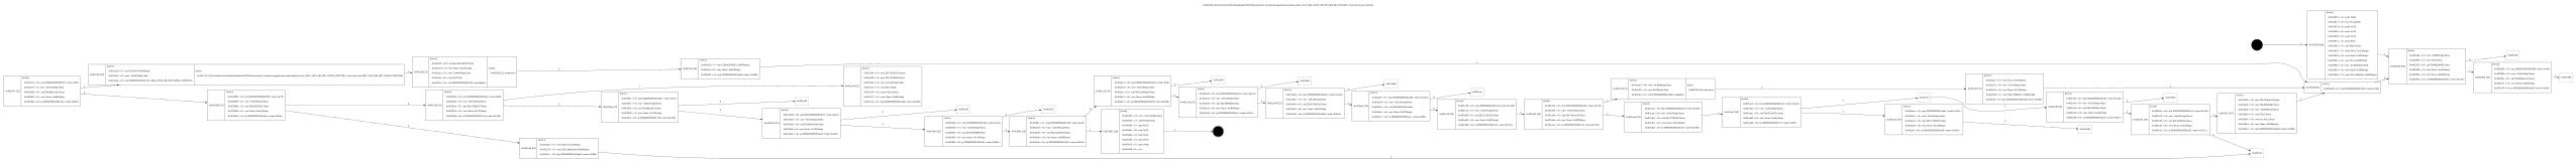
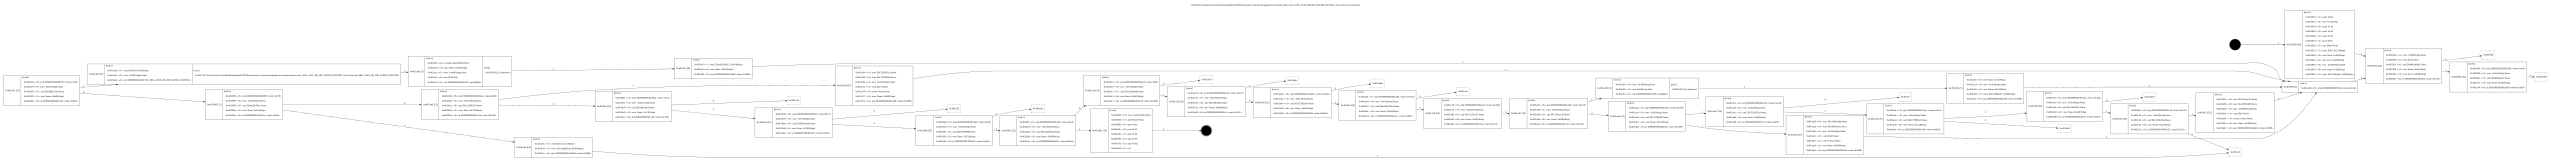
  digraph {
    fontname=Nunito
    label="0x401920 (/mnt/c/Users/mathe/Desktop/tcc/POCII/binaries/extr_linuxdriversgpudrmmsmadrenoa5xx.xml.h_REG_A5XX_RB_MRT_BLEND_CONTROL_Final-ollvm.out::main(0))"
    labelloc=t
    rankdir=LR
    node [fontname=Nunito shape=record]
    edge [fontname=Nunito]
    Entry [fillcolor=black height=0.3 shape=circle style=filled width=0.3]
    n2 [label="{\n     0x401920 [45]\l\n     | [instrs]\l\n     &nbsp;&nbsp;0x401920 \<+1\>: push %rbp\l\n     &nbsp;&nbsp;0x401921 \<+3\>: mov %rsp,%rbp\l\n     &nbsp;&nbsp;0x401924 \<+2\>: push %r15\l\n     &nbsp;&nbsp;0x401926 \<+2\>: push %r14\l\n     &nbsp;&nbsp;0x401928 \<+2\>: push %r12\l\n     &nbsp;&nbsp;0x40192a \<+1\>: push %rbx\l\n     &nbsp;&nbsp;0x40192b \<+7\>: sub $0xa0,%rsp\l\n     &nbsp;&nbsp;0x401932 \<+7\>: movl $0x0,-0x2c(%rbp)\l\n     &nbsp;&nbsp;0x401939 \<+3\>: mov %edi,-0x30(%rbp)\l\n     &nbsp;&nbsp;0x40193c \<+4\>: mov %rsi,-0x38(%rbp)\l\n     &nbsp;&nbsp;0x401940 \<+3\>: mov -0x30(%rbp),%edi\l\n     &nbsp;&nbsp;0x401943 \<+3\>: mov %edi,-0x28(%rbp)\l\n     &nbsp;&nbsp;0x401946 \<+7\>: movl $0x7e5bcf6e,-0x58(%rbp)\l\n  }"]
    n3 [label="{\n     0x40194d [23]\l\n     | [instrs]\l\n     &nbsp;&nbsp;0x40194d \<+3\>: mov -0x58(%rbp),%eax\l\n     &nbsp;&nbsp;0x401950 \<+2\>: mov %eax,%ecx\l\n     &nbsp;&nbsp;0x401952 \<+6\>: sub $0x88cbb661,%ecx\l\n     &nbsp;&nbsp;0x401958 \<+3\>: mov %eax,-0x5c(%rbp)\l\n     &nbsp;&nbsp;0x40195b \<+3\>: mov %ecx,-0x60(%rbp)\l\n     &nbsp;&nbsp;0x40195e \<+6\>: je 0000000000401e94 \<main+0x574\>\l\n  }"]
    n4 [label="{\n     0x401e94\l\n  }" style=dashed]
    n5 [label="{\n     0x401964 [22]\l\n     | [instrs]\l\n     &nbsp;&nbsp;0x401964 \<+5\>: jmp 0000000000401969 \<main+0x49\>\l\n     &nbsp;&nbsp;0x401969 \<+3\>: mov -0x5c(%rbp),%eax\l\n     &nbsp;&nbsp;0x40196c \<+5\>: sub $0x8b0eaee1,%eax\l\n     &nbsp;&nbsp;0x401971 \<+3\>: mov %eax,-0x64(%rbp)\l\n     &nbsp;&nbsp;0x401974 \<+6\>: je 0000000000401d08 \<main+0x3e8\>\l\n  }"]
    n6 [label="{\n     0x401d08\l\n  }" style=dashed]
    n7 [label="{\n     0x40197a [22]\l\n     | [instrs]\l\n     &nbsp;&nbsp;0x40197a \<+5\>: jmp 000000000040197f \<main+0x5f\>\l\n     &nbsp;&nbsp;0x40197f \<+3\>: mov -0x5c(%rbp),%eax\l\n     &nbsp;&nbsp;0x401982 \<+5\>: sub $0x999ca1dc,%eax\l\n     &nbsp;&nbsp;0x401987 \<+3\>: mov %eax,-0x68(%rbp)\l\n     &nbsp;&nbsp;0x40198a \<+6\>: je 0000000000401cd0 \<main+0x3b0\>\l\n  }"]
    n8 [label="{\n     0x401cd0 [15]\l\n     | [instrs]\l\n     &nbsp;&nbsp;0x401cd0 \<+7\>: movl $0x64,-0x40(%rbp)\l\n     &nbsp;&nbsp;0x401cd7 \<+3\>: mov -0x40(%rbp),%edi\l\n     &nbsp;&nbsp;0x401cda \<+5\>: call 0000000000401710 \<REG_A5XX_RB_MRT_BLEND_CONTROL\>\l\n     | [calls]\l\n     &nbsp;&nbsp;0x401710 \{1\} (/mnt/c/Users/mathe/Desktop/tcc/POCII/binaries/extr_linuxdriversgpudrmmsmadrenoa5xx.xml.h_REG_A5XX_RB_MRT_BLEND_CONTROL_Final-ollvm.out::REG_A5XX_RB_MRT_BLEND_CONTROL)\l\n  }"]
    n9 [label="{\n     0x401990 [22]\l\n     | [instrs]\l\n     &nbsp;&nbsp;0x401990 \<+5\>: jmp 0000000000401995 \<main+0x75\>\l\n     &nbsp;&nbsp;0x401995 \<+3\>: mov -0x5c(%rbp),%eax\l\n     &nbsp;&nbsp;0x401998 \<+5\>: sub $0xa0334911,%eax\l\n     &nbsp;&nbsp;0x40199d \<+3\>: mov %eax,-0x6c(%rbp)\l\n     &nbsp;&nbsp;0x4019a0 \<+6\>: je 0000000000401e6e \<main+0x54e\>\l\n  }"]
    Exit [fillcolor=black height=0.3 peripheries=2 shape=circle style=filled width=0.3]
    n11 [label="{\n     0x401cdf [23]\l\n     | [instrs]\l\n     &nbsp;&nbsp;0x401cdf \<+10\>: movabs $0x4020f2,%rdi\l\n     &nbsp;&nbsp;0x401ce9 \<+3\>: mov %eax,-0x44(%rbp)\l\n     &nbsp;&nbsp;0x401cec \<+3\>: mov -0x44(%rbp),%esi\l\n     &nbsp;&nbsp;0x401cef \<+2\>: mov $0x0,%al\l\n     &nbsp;&nbsp;0x401cf1 \<+5\>: call 0000000000401030 \<printf@plt\>\l\n     | [calls]\l\n     &nbsp;&nbsp;0x401030 \{1\} (unknown)\l\n  }"]
    n12 [label="{\n     0x401e6e [19]\l\n     | [instrs]\l\n     &nbsp;&nbsp;0x401e6e \<+7\>: movl $0x0,-0x2c(%rbp)\l\n     &nbsp;&nbsp;0x401e75 \<+7\>: movl $0x1de0d2ed,-0x58(%rbp)\l\n     &nbsp;&nbsp;0x401e7c \<+5\>: jmp 0000000000401eb8 \<main+0x598\>\l\n  }"]
    n13 [label="{\n     0x4019a6 [22]\l\n     | [instrs]\l\n     &nbsp;&nbsp;0x4019a6 \<+5\>: jmp 00000000004019ab \<main+0x8b\>\l\n     &nbsp;&nbsp;0x4019ab \<+3\>: mov -0x5c(%rbp),%eax\l\n     &nbsp;&nbsp;0x4019ae \<+5\>: sub $0xc3368a37,%eax\l\n     &nbsp;&nbsp;0x4019b3 \<+3\>: mov %eax,-0x70(%rbp)\l\n     &nbsp;&nbsp;0x4019b6 \<+6\>: je 0000000000401c64 \<main+0x344\>\l\n  }"]
    n14 [label="{\n     0x401cf6 [18]\l\n     | [instrs]\l\n     &nbsp;&nbsp;0x401cf6 \<+7\>: movl $0xa0334911,-0x58(%rbp)\l\n     &nbsp;&nbsp;0x401cfd \<+6\>: mov %eax,-0xb0(%rbp)\l\n     &nbsp;&nbsp;0x401d03 \<+5\>: jmp 0000000000401eb8 \<main+0x598\>\l\n  }"]
    n15 [label="{\n     0x401eb8 [5]\l\n     | [instrs]\l\n     &nbsp;&nbsp;0x401eb8 \<+5\>: jmp 000000000040194d \<main+0x2d\>\l\n  }"]
    n16 [label="{\n     0x401b27\l\n  }" style=dashed]
    n17 [label="{\n     0x401c64 [27]\l\n     | [instrs]\l\n     &nbsp;&nbsp;0x401c64 \<+5\>: mov $0x7510971e,%eax\l\n     &nbsp;&nbsp;0x401c69 \<+5\>: mov $0x72760fd2,%ecx\l\n     &nbsp;&nbsp;0x401c6e \<+3\>: mov -0x24(%rbp),%edx\l\n     &nbsp;&nbsp;0x401c71 \<+3\>: cmp $0x1,%edx\l\n     &nbsp;&nbsp;0x401c74 \<+3\>: cmovl %ecx,%eax\l\n     &nbsp;&nbsp;0x401c77 \<+3\>: mov %eax,-0x58(%rbp)\l\n     &nbsp;&nbsp;0x401c7a \<+5\>: jmp 0000000000401eb8 \<main+0x598\>\l\n  }"]
    n18 [label="{\n     0x4019bc [22]\l\n     | [instrs]\l\n     &nbsp;&nbsp;0x4019bc \<+5\>: jmp 00000000004019c1 \<main+0xa1\>\l\n     &nbsp;&nbsp;0x4019c1 \<+3\>: mov -0x5c(%rbp),%eax\l\n     &nbsp;&nbsp;0x4019c4 \<+5\>: sub $0xc8accde2,%eax\l\n     &nbsp;&nbsp;0x4019c9 \<+3\>: mov %eax,-0x74(%rbp)\l\n     &nbsp;&nbsp;0x4019cc \<+6\>: je 0000000000401c36 \<main+0x316\>\l\n  }"]
    n19 [label="{\n     0x401c36\l\n  }" style=dashed]
    n20 [label="{\n     0x4019d2 [22]\l\n     | [instrs]\l\n     &nbsp;&nbsp;0x4019d2 \<+5\>: jmp 00000000004019d7 \<main+0xb7\>\l\n     &nbsp;&nbsp;0x4019d7 \<+3\>: mov -0x5c(%rbp),%eax\l\n     &nbsp;&nbsp;0x4019da \<+5\>: sub $0xd56cbe2b,%eax\l\n     &nbsp;&nbsp;0x4019df \<+3\>: mov %eax,-0x78(%rbp)\l\n     &nbsp;&nbsp;0x4019e2 \<+6\>: je 0000000000401e62 \<main+0x542\>\l\n  }"]
    n21 [label="{\n     0x401c4f [21]\l\n     | [instrs]\l\n     &nbsp;&nbsp;0x401c4f \<+3\>: mov %eax,-0x3c(%rbp)\l\n     &nbsp;&nbsp;0x401c52 \<+3\>: mov -0x3c(%rbp),%eax\l\n     &nbsp;&nbsp;0x401c55 \<+3\>: mov %eax,-0x24(%rbp)\l\n     &nbsp;&nbsp;0x401c58 \<+7\>: movl $0xc3368a37,-0x58(%rbp)\l\n     &nbsp;&nbsp;0x401c5f \<+5\>: jmp 0000000000401eb8 \<main+0x598\>\l\n  }"]
    n22 [label="{\n     0x401e62\l\n  }" style=dashed]
    n23 [label="{\n     0x4019e8 [22]\l\n     | [instrs]\l\n     &nbsp;&nbsp;0x4019e8 \<+5\>: jmp 00000000004019ed \<main+0xcd\>\l\n     &nbsp;&nbsp;0x4019ed \<+3\>: mov -0x5c(%rbp),%eax\l\n     &nbsp;&nbsp;0x4019f0 \<+5\>: sub $0xfe728668,%eax\l\n     &nbsp;&nbsp;0x4019f5 \<+3\>: mov %eax,-0x7c(%rbp)\l\n     &nbsp;&nbsp;0x4019f8 \<+6\>: je 0000000000401bd2 \<main+0x2b2\>\l\n  }"]
    n24 [label="{\n     0x401bd2\l\n  }" style=dashed]
    n25 [label="{\n     0x4019fe [22]\l\n     | [instrs]\l\n     &nbsp;&nbsp;0x4019fe \<+5\>: jmp 0000000000401a03 \<main+0xe3\>\l\n     &nbsp;&nbsp;0x401a03 \<+3\>: mov -0x5c(%rbp),%eax\l\n     &nbsp;&nbsp;0x401a06 \<+5\>: sub $0x1de0d2ed,%eax\l\n     &nbsp;&nbsp;0x401a0b \<+3\>: mov %eax,-0x80(%rbp)\l\n     &nbsp;&nbsp;0x401a0e \<+6\>: je 0000000000401e81 \<main+0x561\>\l\n  }"]
    n26 [label="{\n     0x401e81 [19]\l\n     | [instrs]\l\n     &nbsp;&nbsp;0x401e81 \<+3\>: mov -0x2c(%rbp),%eax\l\n     &nbsp;&nbsp;0x401e84 \<+7\>: add $0xa0,%rsp\l\n     &nbsp;&nbsp;0x401e8b \<+1\>: pop %rbx\l\n     &nbsp;&nbsp;0x401e8c \<+2\>: pop %r12\l\n     &nbsp;&nbsp;0x401e8e \<+2\>: pop %r14\l\n     &nbsp;&nbsp;0x401e90 \<+2\>: pop %r15\l\n     &nbsp;&nbsp;0x401e92 \<+1\>: pop %rbp\l\n     &nbsp;&nbsp;0x401e93 \<+1\>: ret\l\n  }"]
    n27 [label="{\n     0x401a14 [25]\l\n     | [instrs]\l\n     &nbsp;&nbsp;0x401a14 \<+5\>: jmp 0000000000401a19 \<main+0xf9\>\l\n     &nbsp;&nbsp;0x401a19 \<+3\>: mov -0x5c(%rbp),%eax\l\n     &nbsp;&nbsp;0x401a1c \<+5\>: sub $0x1e34de0b,%eax\l\n     &nbsp;&nbsp;0x401a21 \<+6\>: mov %eax,-0x84(%rbp)\l\n     &nbsp;&nbsp;0x401a27 \<+6\>: je 0000000000401d78 \<main+0x458\>\l\n  }"]
    n28 [label="{\n     0x401d78\l\n  }" style=dashed]
    n29 [label="{\n     0x401a2d [25]\l\n     | [instrs]\l\n     &nbsp;&nbsp;0x401a2d \<+5\>: jmp 0000000000401a32 \<main+0x112\>\l\n     &nbsp;&nbsp;0x401a32 \<+3\>: mov -0x5c(%rbp),%eax\l\n     &nbsp;&nbsp;0x401a35 \<+5\>: sub $0x20f0348c,%eax\l\n     &nbsp;&nbsp;0x401a3a \<+6\>: mov %eax,-0x88(%rbp)\l\n     &nbsp;&nbsp;0x401a40 \<+6\>: je 0000000000401b4c \<main+0x22c\>\l\n  }"]
    n30 [label="{\n     0x401b31 [27]\l\n     | [instrs]\l\n     &nbsp;&nbsp;0x401b31 \<+5\>: mov $0x724cee10,%eax\l\n     &nbsp;&nbsp;0x401b36 \<+5\>: mov $0x20f0348c,%ecx\l\n     &nbsp;&nbsp;0x401b3b \<+3\>: mov -0x28(%rbp),%edx\l\n     &nbsp;&nbsp;0x401b3e \<+3\>: cmp $0x2,%edx\l\n     &nbsp;&nbsp;0x401b41 \<+3\>: cmovne %ecx,%eax\l\n     &nbsp;&nbsp;0x401b44 \<+3\>: mov %eax,-0x58(%rbp)\l\n     &nbsp;&nbsp;0x401b47 \<+5\>: jmp 0000000000401eb8 \<main+0x598\>\l\n  }"]
    n31 [label="{\n     0x401b4c\l\n  }" style=dashed]
    n32 [label="{\n     0x401a46 [25]\l\n     | [instrs]\l\n     &nbsp;&nbsp;0x401a46 \<+5\>: jmp 0000000000401a4b \<main+0x12b\>\l\n     &nbsp;&nbsp;0x401a4b \<+3\>: mov -0x5c(%rbp),%eax\l\n     &nbsp;&nbsp;0x401a4e \<+5\>: sub $0x573615c6,%eax\l\n     &nbsp;&nbsp;0x401a53 \<+6\>: mov %eax,-0x8c(%rbp)\l\n     &nbsp;&nbsp;0x401a59 \<+6\>: je 0000000000401d84 \<main+0x464\>\l\n  }"]
    n33 [label="{\n     0x401b0e [25]\l\n     | [instrs]\l\n     &nbsp;&nbsp;0x401b0e \<+5\>: jmp 0000000000401b13 \<main+0x1f3\>\l\n     &nbsp;&nbsp;0x401b13 \<+3\>: mov -0x5c(%rbp),%eax\l\n     &nbsp;&nbsp;0x401b16 \<+5\>: sub $0x7e5bcf6e,%eax\l\n     &nbsp;&nbsp;0x401b1b \<+6\>: mov %eax,-0xac(%rbp)\l\n     &nbsp;&nbsp;0x401b21 \<+6\>: je 0000000000401b31 \<main+0x211\>\l\n  }"]
    n34 [label="{\n     0x401d84\l\n  }" style=dashed]
    n35 [label="{\n     0x401a5f [25]\l\n     | [instrs]\l\n     &nbsp;&nbsp;0x401a5f \<+5\>: jmp 0000000000401a64 \<main+0x144\>\l\n     &nbsp;&nbsp;0x401a64 \<+3\>: mov -0x5c(%rbp),%eax\l\n     &nbsp;&nbsp;0x401a67 \<+5\>: sub $0x64d126ba,%eax\l\n     &nbsp;&nbsp;0x401a6c \<+6\>: mov %eax,-0x90(%rbp)\l\n     &nbsp;&nbsp;0x401a72 \<+6\>: je 0000000000401eac \<main+0x58c\>\l\n  }"]
    n36 [label="{\n     0x401dd7\l\n  }" style=dashed]
    n37 [label="{\n     0x401eac\l\n  }" style=dashed]
    n38 [label="{\n     0x401a78 [25]\l\n     | [instrs]\l\n     &nbsp;&nbsp;0x401a78 \<+5\>: jmp 0000000000401a7d \<main+0x15d\>\l\n     &nbsp;&nbsp;0x401a7d \<+3\>: mov -0x5c(%rbp),%eax\l\n     &nbsp;&nbsp;0x401a80 \<+5\>: sub $0x71c28c31,%eax\l\n     &nbsp;&nbsp;0x401a85 \<+6\>: mov %eax,-0x94(%rbp)\l\n     &nbsp;&nbsp;0x401a8b \<+6\>: je 0000000000401c9a \<main+0x37a\>\l\n  }"]
    n39 [label="{\n     0x401af5 [25]\l\n     | [instrs]\l\n     &nbsp;&nbsp;0x401af5 \<+5\>: jmp 0000000000401afa \<main+0x1da\>\l\n     &nbsp;&nbsp;0x401afa \<+3\>: mov -0x5c(%rbp),%eax\l\n     &nbsp;&nbsp;0x401afd \<+5\>: sub $0x78a20fa1,%eax\l\n     &nbsp;&nbsp;0x401b02 \<+6\>: mov %eax,-0xa8(%rbp)\l\n     &nbsp;&nbsp;0x401b08 \<+6\>: je 0000000000401dd7 \<main+0x4b7\>\l\n  }"]
    n40 [label="{\n     0x401a91 [25]\l\n     | [instrs]\l\n     &nbsp;&nbsp;0x401a91 \<+5\>: jmp 0000000000401a96 \<main+0x176\>\l\n     &nbsp;&nbsp;0x401a96 \<+3\>: mov -0x5c(%rbp),%eax\l\n     &nbsp;&nbsp;0x401a99 \<+5\>: sub $0x724cee10,%eax\l\n     &nbsp;&nbsp;0x401a9e \<+6\>: mov %eax,-0x98(%rbp)\l\n     &nbsp;&nbsp;0x401aa4 \<+6\>: je 0000000000401c42 \<main+0x322\>\l\n  }"]
    n41 [label="{\n     0x401d40\l\n  }" style=dashed]
    n42 [label="{\n     0x401c42 [13]\l\n     | [instrs]\l\n     &nbsp;&nbsp;0x401c42 \<+4\>: mov -0x38(%rbp),%rax\l\n     &nbsp;&nbsp;0x401c46 \<+4\>: mov 0x8(%rax),%rdi\l\n     &nbsp;&nbsp;0x401c4a \<+5\>: call 0000000000401040 \<atoi@plt\>\l\n     | [calls]\l\n     &nbsp;&nbsp;0x401040 \{1\} (unknown)\l\n  }"]
    n43 [label="{\n     0x401aaa [25]\l\n     | [instrs]\l\n     &nbsp;&nbsp;0x401aaa \<+5\>: jmp 0000000000401aaf \<main+0x18f\>\l\n     &nbsp;&nbsp;0x401aaf \<+3\>: mov -0x5c(%rbp),%eax\l\n     &nbsp;&nbsp;0x401ab2 \<+5\>: sub $0x72760fd2,%eax\l\n     &nbsp;&nbsp;0x401ab7 \<+6\>: mov %eax,-0x9c(%rbp)\l\n     &nbsp;&nbsp;0x401abd \<+6\>: je 0000000000401cb5 \<main+0x395\>\l\n  }"]
    n44 [label="{\n     0x401adc [25]\l\n     | [instrs]\l\n     &nbsp;&nbsp;0x401adc \<+5\>: jmp 0000000000401ae1 \<main+0x1c1\>\l\n     &nbsp;&nbsp;0x401ae1 \<+3\>: mov -0x5c(%rbp),%eax\l\n     &nbsp;&nbsp;0x401ae4 \<+5\>: sub $0x77365b13,%eax\l\n     &nbsp;&nbsp;0x401ae9 \<+6\>: mov %eax,-0xa4(%rbp)\l\n     &nbsp;&nbsp;0x401aef \<+6\>: je 0000000000401d40 \<main+0x420\>\l\n  }"]
    n45 [label="{\n     0x401ac3 [25]\l\n     | [instrs]\l\n     &nbsp;&nbsp;0x401ac3 \<+5\>: jmp 0000000000401ac8 \<main+0x1a8\>\l\n     &nbsp;&nbsp;0x401ac8 \<+3\>: mov -0x5c(%rbp),%eax\l\n     &nbsp;&nbsp;0x401acb \<+5\>: sub $0x7510971e,%eax\l\n     &nbsp;&nbsp;0x401ad0 \<+6\>: mov %eax,-0xa0(%rbp)\l\n     &nbsp;&nbsp;0x401ad6 \<+6\>: je 0000000000401c7f \<main+0x35f\>\l\n  }"]
+   n46 [label="{\n     0x401cb5 [27]\l\n     | [instrs]\l\n     &nbsp;&nbsp;0x401cb5 \<+5\>: mov $0x1e34de0b,%eax\l\n     &nbsp;&nbsp;0x401cba \<+5\>: mov $0x999ca1dc,%ecx\l\n     &nbsp;&nbsp;0x401cbf \<+3\>: mov -0x24(%rbp),%edx\l\n     &nbsp;&nbsp;0x401cc2 \<+3\>: cmp $0x0,%edx\l\n     &nbsp;&nbsp;0x401cc5 \<+3\>: cmove %ecx,%eax\l\n     &nbsp;&nbsp;0x401cc8 \<+3\>: mov %eax,-0x58(%rbp)\l\n     &nbsp;&nbsp;0x401ccb \<+5\>: jmp 0000000000401eb8 \<main+0x598\>\l\n  }"]
    n47 [label="{\n     0x401c7f\l\n  }" style=dashed]
    Entry -> n2 [label=" 1"]
    n2 -> n3 [label=" 1"]
    n3 -> n4 [label=" 0"]
    n3 -> n5 [label=" 7"]
    n5 -> n6 [label=" 0"]
    n7 -> n8 [label=" 1"]
    n7 -> n9 [label=" 6"]
    n8 -> n11 [label=" 1"]
    n9 -> n12 [label=" 1"]
    n9 -> n13 [label=" 5"]
    n11 -> n14 [label=" 1"]
    n12 -> n16 [label=" 1"]
    n13 -> n17 [label=" 1"]
    n13 -> n18 [label=" 4"]
    n14 -> n15 [label=" 1"]
    n15 -> n3 [label=" 6"]
+   n17 -> n15 [label=" 1"]
    n18 -> n19 [label=" 0"]
    n18 -> n20 [label=" 4"]
    n20 -> n22 [label=" 0"]
    n20 -> n23 [label=" 4"]
    n21 -> n15 [label=" 1"]
    n23 -> n24 [label=" 0"]
    n23 -> n25 [label=" 4"]
    n25 -> n26 [label=" 1"]
    n25 -> n27 [label=" 3"]
    n26 -> Exit [label=" 1"]
    n27 -> n28 [label=" 0"]
    n27 -> n29 [label=" 3"]
    n29 -> n31 [label=" 0"]
    n29 -> n32 [label=" 3"]
    n30 -> n15 [label=" 1"]
    n32 -> n34 [label=" 0"]
    n32 -> n35 [label=" 3"]
    n33 -> n16 [label=" 0"]
    n33 -> n30 [label=" 1"]
    n35 -> n37 [label=" 0"]
    n35 -> n38 [label=" 3"]
    n38 -> n40 [label=" 3"]
    n39 -> n33 [label=" 1"]
    n39 -> n36 [label=" 0"]
    n40 -> n42 [label=" 1"]
    n40 -> n43 [label=" 2"]
    n42 -> n21 [label=" 1"]
    n43 -> n45 [label=" 1"]
-   n47 -> n39 [label=" 1"]
+   n43 -> n46 [label=" 1"]
+   n44 -> n39 [label=" 1"]
    n44 -> n41 [label=" 0"]
    n45 -> n44 [label=" 1"]
    n45 -> n47 [label=" 0"]
+   n46 -> n15 [label=" 1"]
  }
